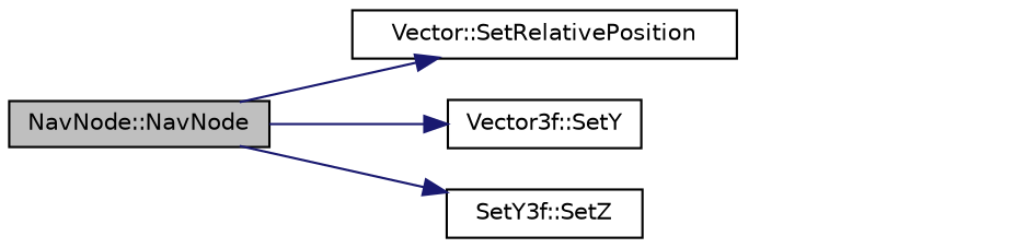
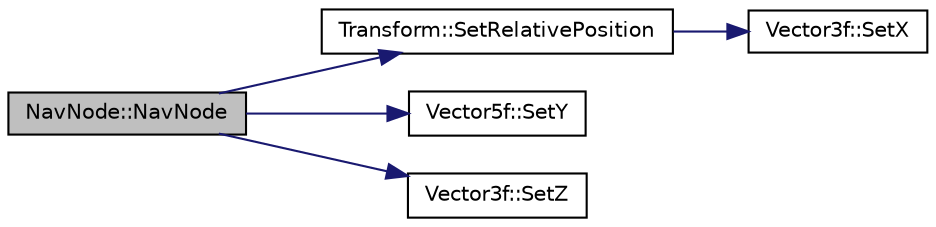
  digraph {
    rankdir=LR
    node [color=black fillcolor=white fontname=Helvetica fontsize=10 shape=record style=filled]
    edge [color=midnightblue fontname=Helvetica fontsize=10 labelfontname=Helvetica labelfontsize=10 style=solid]
    n1 [fillcolor=grey75 fontcolor=black height=0.2 label="NavNode::NavNode" width=0.4]
-   n2 [height=0.2 label="Vector::SetRelativePosition" width=0.4]
-   n3 [height=0.2 label="Vector3f::SetY" width=0.4]
-   n4 [height=0.2 label="SetY3f::SetZ" width=0.4]
+   n2 [height=0.2 label="Transform::SetRelativePosition" width=0.4]
+   n3 [height=0.2 label="Vector5f::SetY" width=0.4]
+   n4 [height=0.2 label="Vector3f::SetZ" width=0.4]
+   n5 [height=0.2 label="Vector3f::SetX" width=0.4]
    n1 -> n2
    n1 -> n3
    n1 -> n4
+   n2 -> n5
  }
